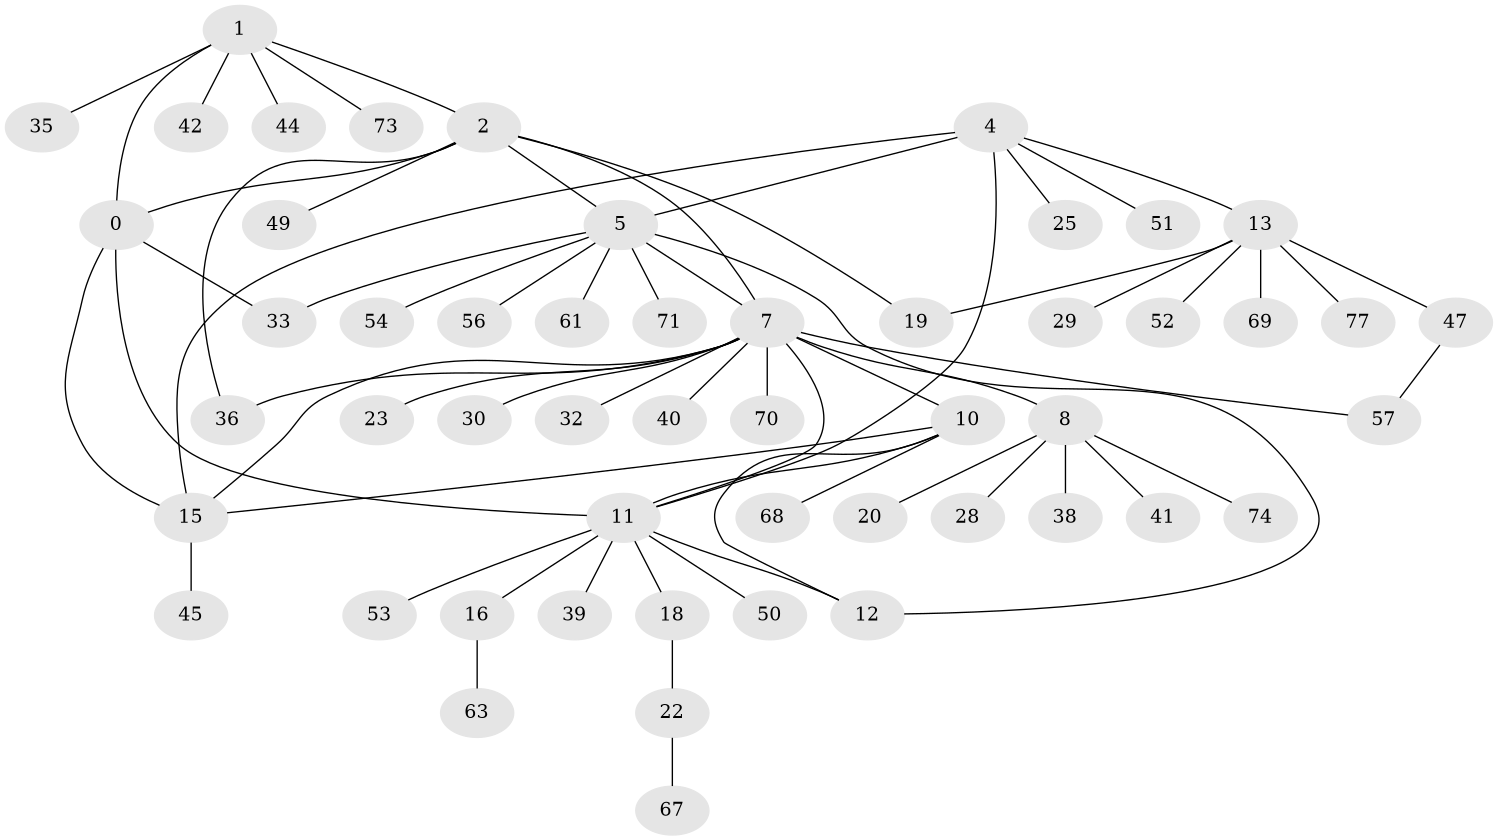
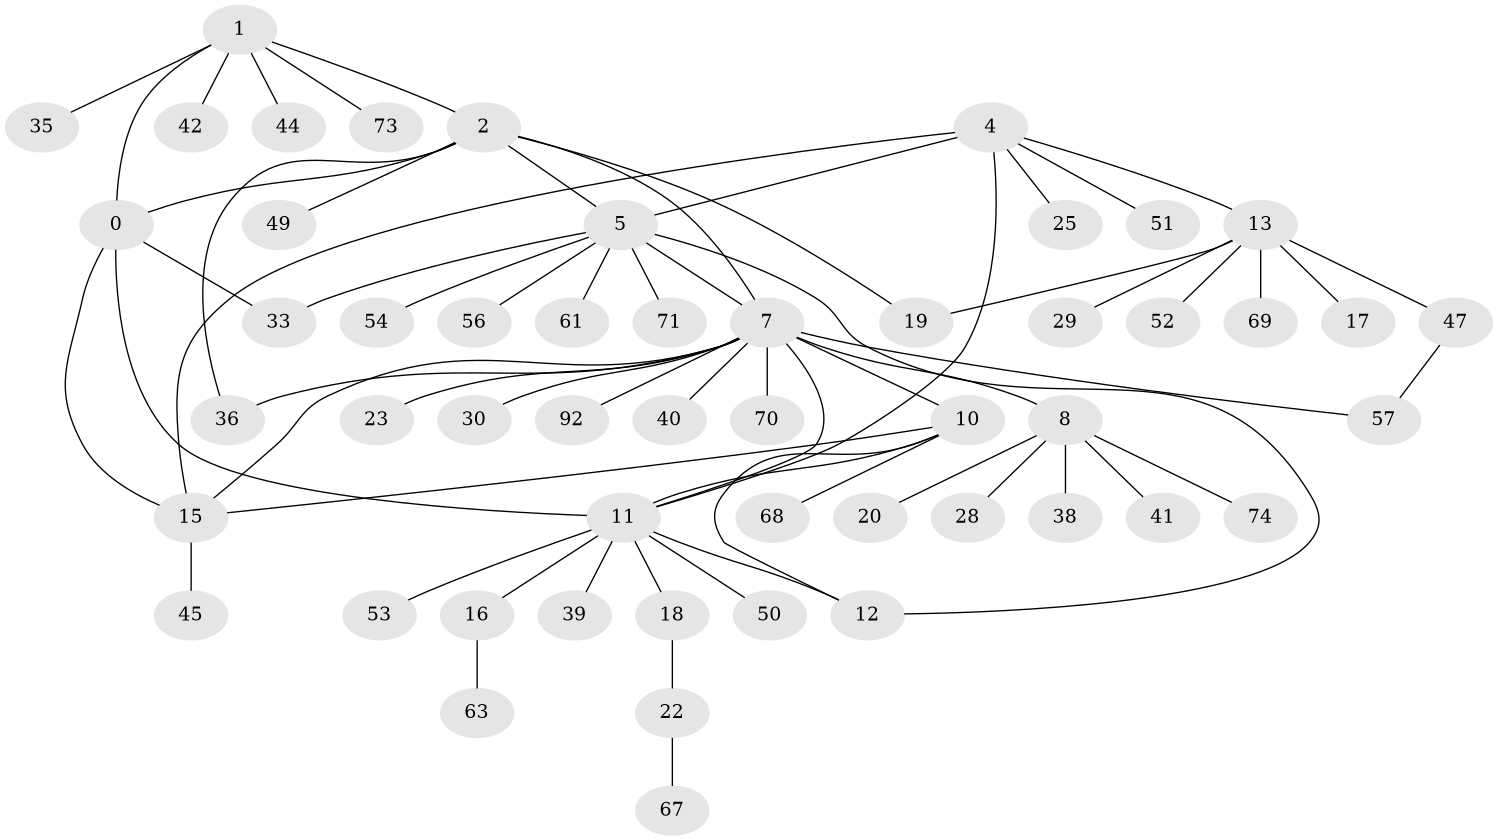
  graph {
    node [color=gray90 style=filled]
    1 [super="+34"]
    2 [super="+65"]
    n3 [label=0 super="+59"]
    35
    42
    44
    73
    5 [super="+6"]
    7 [super="+9"]
    19
    36
    49
    11 [super="+24"]
    15 [super="+60"]
    33 [super="+55"]
    12 [super="+26"]
    54
    56 [super="+68"]
    61
    71
    8 [super="+21"]
    10 [super="+27"]
    23
    30
-   32
+   32 [label=92]
    40
    57
    70
    16
    18 [super="+58"]
    39
    50
    53
    45
    4 [super="+14"]
    13 [super="+46"]
    25 [super="+62"]
    51
-   17 [label=77]
+   17
    29
    47 [super="+64"]
    52
    69 [super="+72"]
    20 [super="+37"]
    28
    38 [super="+48"]
    41
    74
    n49 [label=68]
    63
    22 [super="+31"]
    67
    1 -- 2
    1 -- n3
    1 -- 35
    1 -- 42
    1 -- 44
    1 -- 73
    2 -- n3
    2 -- 5
    2 -- 7
    2 -- 19
    2 -- 36
    2 -- 49
    n3 -- 11
    n3 -- 15
    n3 -- 33
    5 -- 7
    5 -- 33
    5 -- 12
    5 -- 54
    5 -- 56
    5 -- 61
    5 -- 71
    7 -- 36
    7 -- 11
    7 -- 15
    7 -- 8 [weight=2]
    7 -- 10
    7 -- 23
    7 -- 30
    7 -- 32
    7 -- 40
    7 -- 57
    7 -- 70
    11 -- 12
    11 -- 16
    11 -- 18
    11 -- 39
    11 -- 50
    11 -- 53
    15 -- 45
    8 -- 20
    8 -- 28
    8 -- 38
    8 -- 41
    8 -- 74
    10 -- 11
    10 -- 15
    10 -- 12
    10 -- n49
    16 -- 63
    18 -- 22
    4 -- 5 [weight=2]
    4 -- 11
    4 -- 15
    4 -- 13
    4 -- 25
    4 -- 51
    13 -- 19
    13 -- 17
    13 -- 29
    13 -- 47
    13 -- 52
    13 -- 69
    47 -- 57
    22 -- 67
  }
